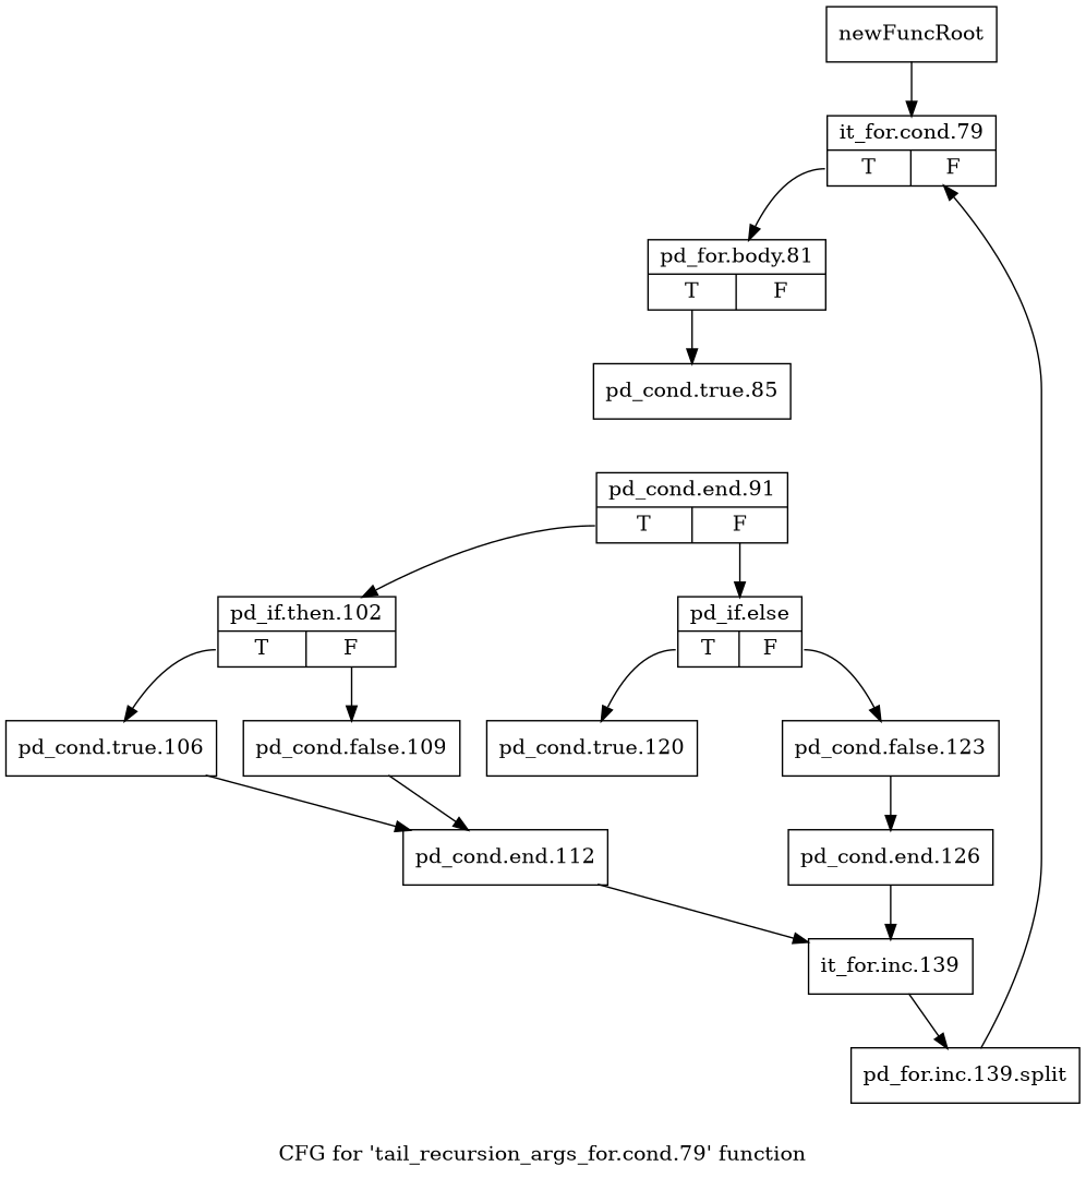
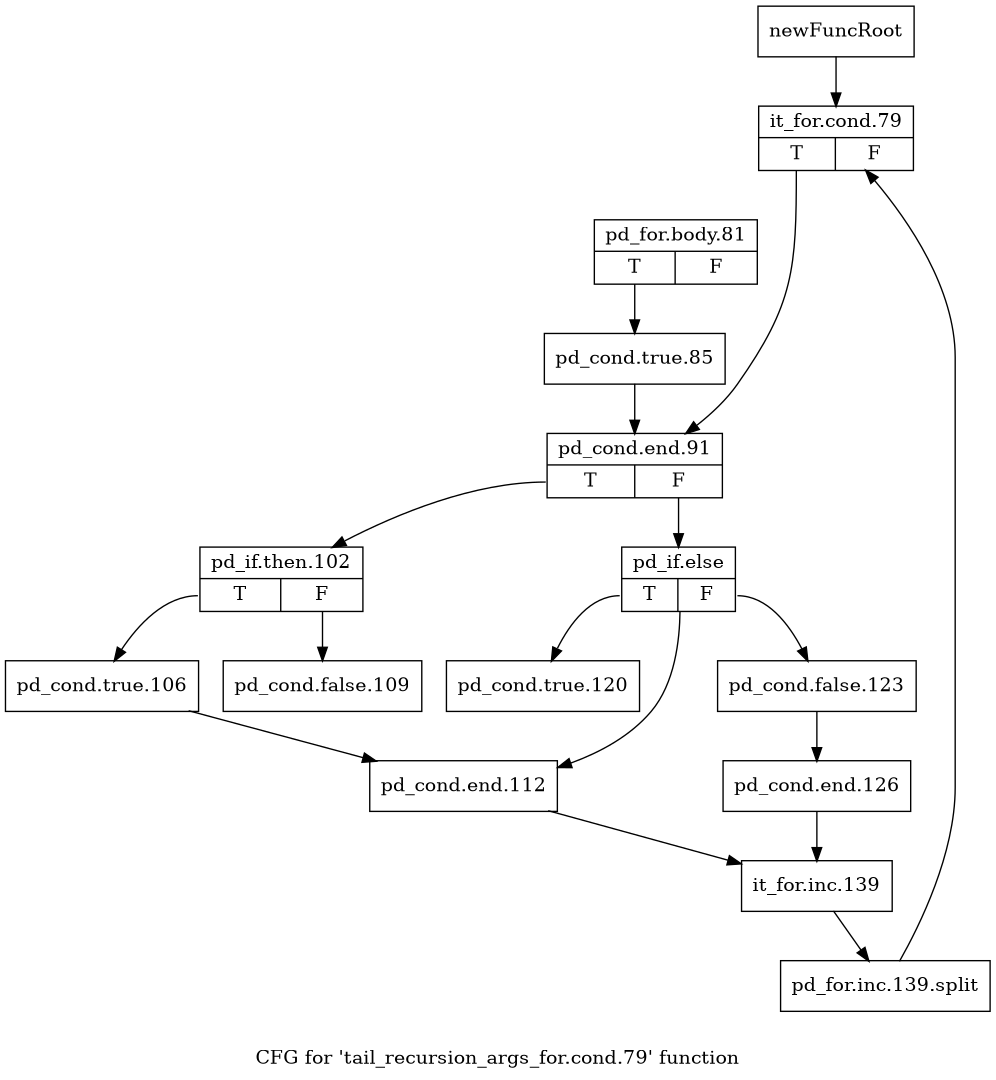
  digraph {
    label="CFG for 'tail_recursion_args_for.cond.79' function"
    node [shape=record]
    n1 [label="{newFuncRoot}"]
    n2 [label="{it_for.cond.79|{<s0>T|<s1>F}}"]
    n3 [label="{pd_for.body.81|{<s0>T|<s1>F}}"]
    n4 [label="{pd_cond.true.85}"]
    n5 [label="{pd_cond.end.91|{<s0>T|<s1>F}}"]
    n6 [label="{pd_if.then.102|{<s0>T|<s1>F}}"]
    n7 [label="{pd_if.else|{<s0>T|<s1>F}}"]
    n8 [label="{pd_cond.true.106}"]
    n9 [label="{pd_cond.false.109}"]
    n10 [label="{pd_cond.true.120}"]
    n11 [label="{pd_cond.false.123}"]
    n12 [label="{pd_cond.end.112}"]
    n13 [label="{pd_cond.end.126}"]
    n14 [label="{it_for.inc.139}"]
    n15 [label="{pd_for.inc.139.split}"]
    n1 -> n2
-   n2 -> n3 [tailport=s0]
+   n2 -> n5 [tailport=s0]
    n3 -> n4 [tailport=s0]
+   n4 -> n5
    n5 -> n6 [tailport=s0]
    n5 -> n7 [tailport=s1]
    n6 -> n8 [tailport=s0]
    n6 -> n9 [tailport=s1]
    n7 -> n10 [tailport=s0]
    n7 -> n11 [tailport=s1]
    n8 -> n12
-   n9 -> n12
+   n7 -> n12
    n11 -> n13
    n12 -> n14
    n13 -> n14
    n14 -> n15
    n15 -> n2
  }
